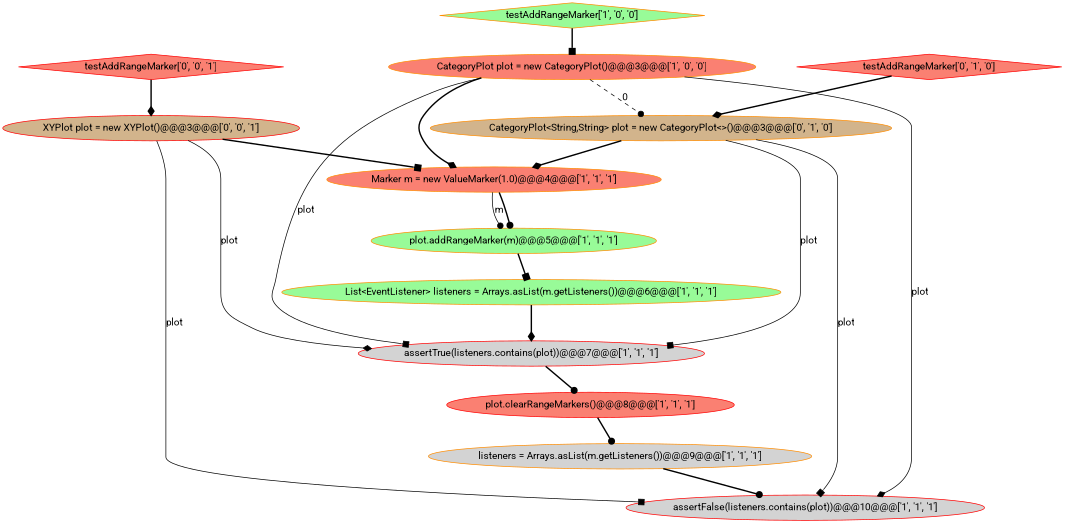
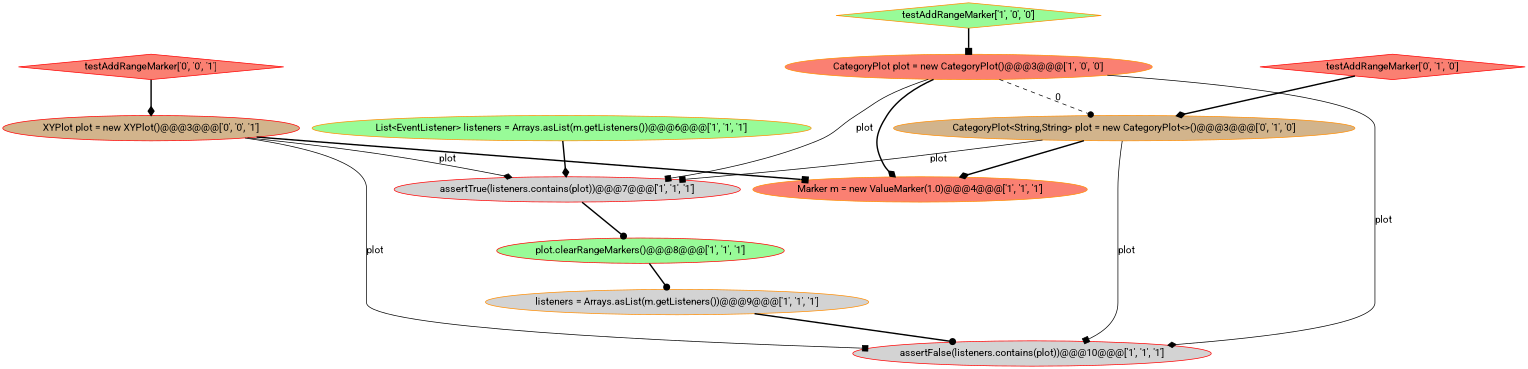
  digraph {
    fontname=Roboto
    node [color=darkorange fillcolor=salmon fontname=Roboto shape=ellipse style=filled]
    edge [arrowhead=box fontname=Roboto style=bold]
    n1 [label="Marker m = new ValueMarker(1.0)@@@4@@@['1', '1', '1']"]
-   n2 [fillcolor=palegreen label="plot.addRangeMarker(m)@@@5@@@['1', '1', '1']"]
    n3 [fillcolor=palegreen label="List<EventListener> listeners = Arrays.asList(m.getListeners())@@@6@@@['1', '1', '1']"]
    n4 [color=red fillcolor=lightgrey label="assertFalse(listeners.contains(plot))@@@10@@@['1', '1', '1']"]
    n5 [color=red label="testAddRangeMarker['0', '0', '1']" shape=diamond]
    n6 [color=red fillcolor=tan label="XYPlot plot = new XYPlot()@@@3@@@['0', '0', '1']"]
    n7 [color=red fillcolor=lightgrey label="assertTrue(listeners.contains(plot))@@@7@@@['1', '1', '1']"]
    n8 [color=red label="testAddRangeMarker['0', '1', '0']" shape=diamond]
    n9 [fillcolor=tan label="CategoryPlot<String,String> plot = new CategoryPlot<>()@@@3@@@['0', '1', '0']"]
    n10 [fillcolor=palegreen label="testAddRangeMarker['1', '0', '0']" shape=diamond]
    n11 [label="CategoryPlot plot = new CategoryPlot()@@@3@@@['1', '0', '0']"]
-   n12 [color=red label="plot.clearRangeMarkers()@@@8@@@['1', '1', '1']"]
+   n12 [color=red fillcolor=palegreen label="plot.clearRangeMarkers()@@@8@@@['1', '1', '1']"]
    n13 [fillcolor=lightgrey label="listeners = Arrays.asList(m.getListeners())@@@9@@@['1', '1', '1']"]
-   n1 -> n2 [arrowhead=dot label=m style=solid]
-   n1 -> n2 [arrowhead=dot]
-   n2 -> n3
    n3 -> n7 [arrowhead=diamond]
    n5 -> n6 [arrowhead=diamond]
    n6 -> n1
    n6 -> n4 [label=plot style=solid]
    n6 -> n7 [arrowhead=diamond label=plot style=solid]
    n7 -> n12 [arrowhead=dot]
    n8 -> n9 [arrowhead=diamond]
    n9 -> n1 [arrowhead=diamond]
    n9 -> n4 [label=plot style=solid]
    n9 -> n7 [label=plot style=solid]
    n10 -> n11
    n11 -> n1 [arrowhead=diamond]
    n11 -> n4 [arrowhead=diamond label=plot style=solid]
    n11 -> n7 [label=plot style=solid]
    n11 -> n9 [arrowhead=dot label=0 style=dashed]
    n12 -> n13 [arrowhead=dot]
    n13 -> n4 [arrowhead=dot]
  }
